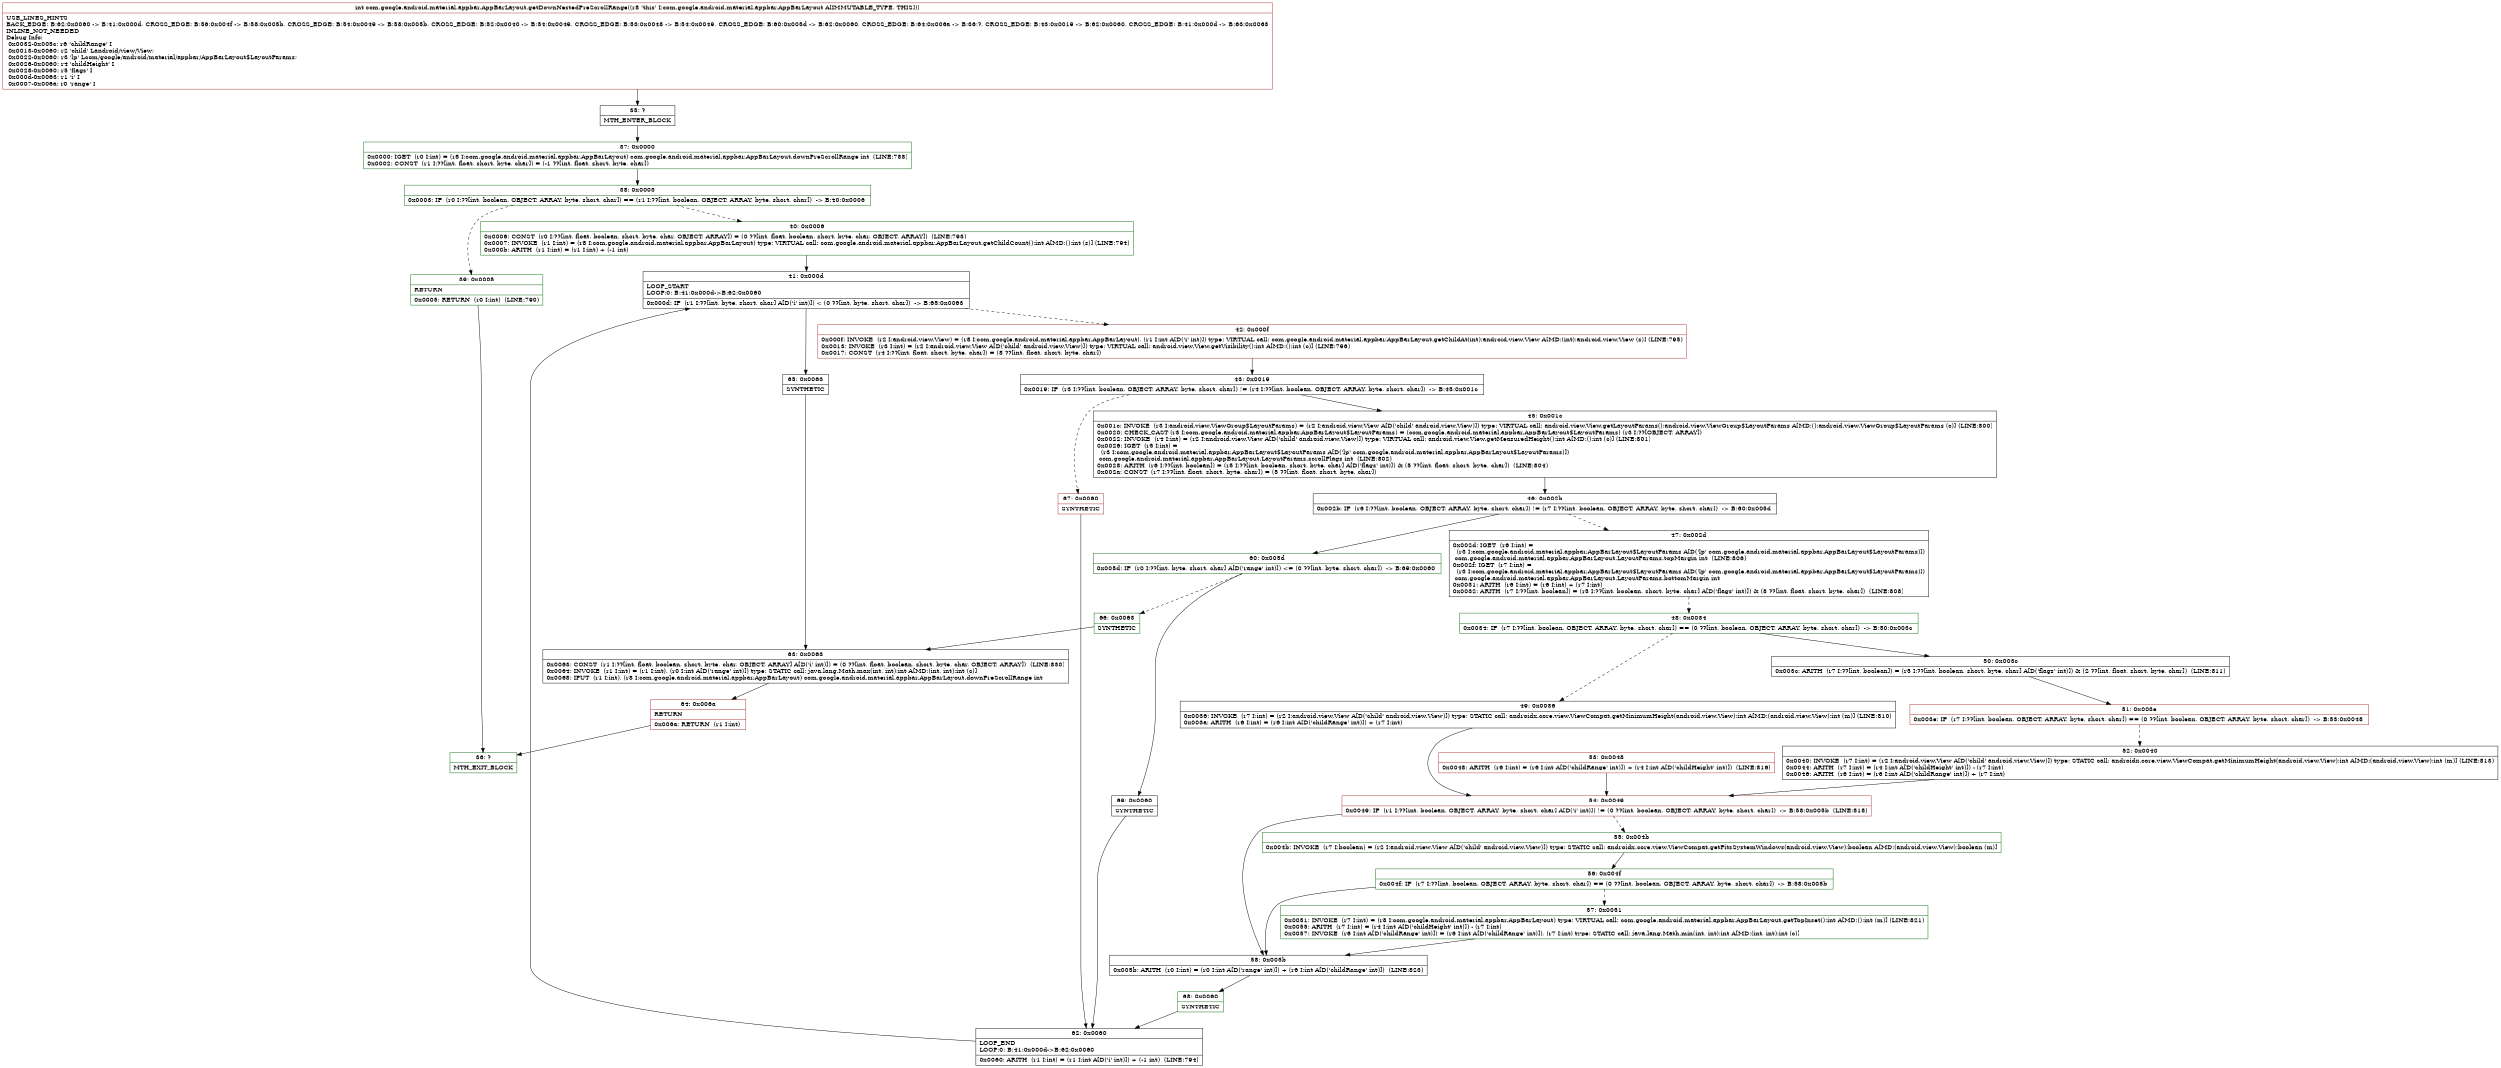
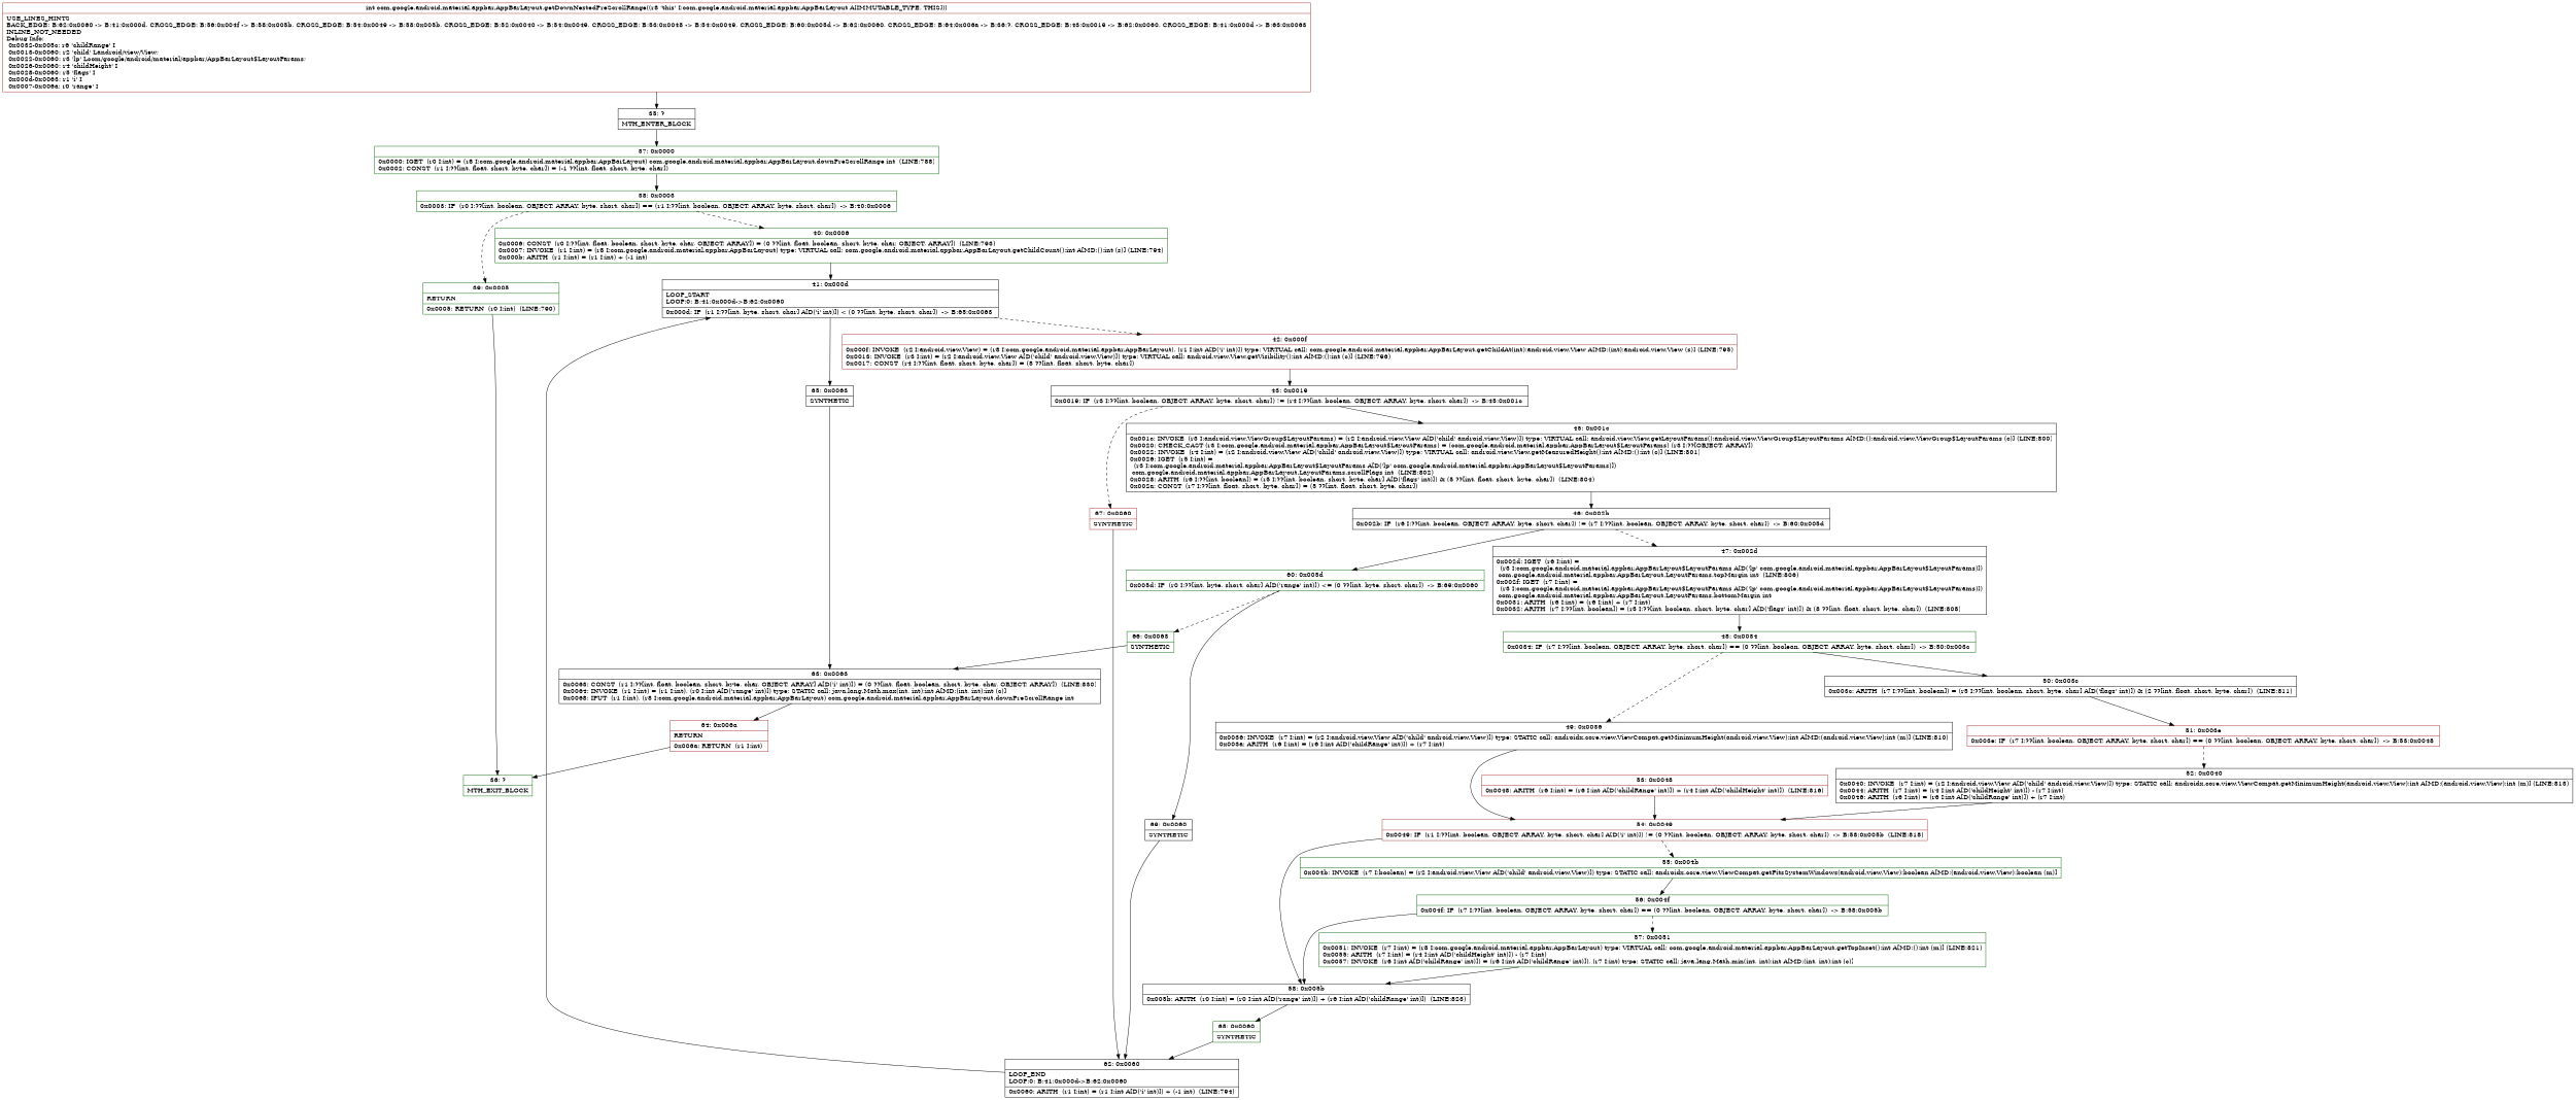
  digraph {
    node [color=black shape=record]
    n1 [label="{35\:\ ?|MTH_ENTER_BLOCK\l}"]
    n2 [color=darkgreen label="{37\:\ 0x0000|0x0000: IGET  (r0 I:int) = (r8 I:com.google.android.material.appbar.AppBarLayout) com.google.android.material.appbar.AppBarLayout.downPreScrollRange int  (LINE:788)\l0x0002: CONST  (r1 I:??[int, float, short, byte, char]) = (\-1 ??[int, float, short, byte, char]) \l}"]
    n3 [color=darkgreen label="{38\:\ 0x0003|0x0003: IF  (r0 I:??[int, boolean, OBJECT, ARRAY, byte, short, char]) == (r1 I:??[int, boolean, OBJECT, ARRAY, byte, short, char])  \-\> B:40:0x0006 \l}"]
    n4 [color=darkgreen label="{39\:\ 0x0005|RETURN\l|0x0005: RETURN  (r0 I:int)  (LINE:790)\l}"]
    n5 [color=darkgreen label="{40\:\ 0x0006|0x0006: CONST  (r0 I:??[int, float, boolean, short, byte, char, OBJECT, ARRAY]) = (0 ??[int, float, boolean, short, byte, char, OBJECT, ARRAY])  (LINE:793)\l0x0007: INVOKE  (r1 I:int) = (r8 I:com.google.android.material.appbar.AppBarLayout) type: VIRTUAL call: com.google.android.material.appbar.AppBarLayout.getChildCount():int A[MD:():int (s)] (LINE:794)\l0x000b: ARITH  (r1 I:int) = (r1 I:int) + (\-1 int) \l}"]
    n6 [color=darkgreen label="{36\:\ ?|MTH_EXIT_BLOCK\l}"]
    n7 [label="{41\:\ 0x000d|LOOP_START\lLOOP:0: B:41:0x000d\-\>B:62:0x0060\l|0x000d: IF  (r1 I:??[int, byte, short, char] A[D('i' int)]) \< (0 ??[int, byte, short, char])  \-\> B:65:0x0063 \l}"]
    n8 [color=brown label="{42\:\ 0x000f|0x000f: INVOKE  (r2 I:android.view.View) = (r8 I:com.google.android.material.appbar.AppBarLayout), (r1 I:int A[D('i' int)]) type: VIRTUAL call: com.google.android.material.appbar.AppBarLayout.getChildAt(int):android.view.View A[MD:(int):android.view.View (s)] (LINE:795)\l0x0013: INVOKE  (r3 I:int) = (r2 I:android.view.View A[D('child' android.view.View)]) type: VIRTUAL call: android.view.View.getVisibility():int A[MD:():int (c)] (LINE:796)\l0x0017: CONST  (r4 I:??[int, float, short, byte, char]) = (8 ??[int, float, short, byte, char]) \l}"]
    n9 [label="{65\:\ 0x0063|SYNTHETIC\l}"]
    n10 [label="{43\:\ 0x0019|0x0019: IF  (r3 I:??[int, boolean, OBJECT, ARRAY, byte, short, char]) != (r4 I:??[int, boolean, OBJECT, ARRAY, byte, short, char])  \-\> B:45:0x001c \l}"]
    n11 [label="{63\:\ 0x0063|0x0063: CONST  (r1 I:??[int, float, boolean, short, byte, char, OBJECT, ARRAY] A[D('i' int)]) = (0 ??[int, float, boolean, short, byte, char, OBJECT, ARRAY])  (LINE:830)\l0x0064: INVOKE  (r1 I:int) = (r1 I:int), (r0 I:int A[D('range' int)]) type: STATIC call: java.lang.Math.max(int, int):int A[MD:(int, int):int (c)]\l0x0068: IPUT  (r1 I:int), (r8 I:com.google.android.material.appbar.AppBarLayout) com.google.android.material.appbar.AppBarLayout.downPreScrollRange int \l}"]
    n12 [label="{45\:\ 0x001c|0x001c: INVOKE  (r3 I:android.view.ViewGroup$LayoutParams) = (r2 I:android.view.View A[D('child' android.view.View)]) type: VIRTUAL call: android.view.View.getLayoutParams():android.view.ViewGroup$LayoutParams A[MD:():android.view.ViewGroup$LayoutParams (c)] (LINE:800)\l0x0020: CHECK_CAST (r3 I:com.google.android.material.appbar.AppBarLayout$LayoutParams) = (com.google.android.material.appbar.AppBarLayout$LayoutParams) (r3 I:??[OBJECT, ARRAY]) \l0x0022: INVOKE  (r4 I:int) = (r2 I:android.view.View A[D('child' android.view.View)]) type: VIRTUAL call: android.view.View.getMeasuredHeight():int A[MD:():int (c)] (LINE:801)\l0x0026: IGET  (r5 I:int) = \l  (r3 I:com.google.android.material.appbar.AppBarLayout$LayoutParams A[D('lp' com.google.android.material.appbar.AppBarLayout$LayoutParams)])\l com.google.android.material.appbar.AppBarLayout.LayoutParams.scrollFlags int  (LINE:802)\l0x0028: ARITH  (r6 I:??[int, boolean]) = (r5 I:??[int, boolean, short, byte, char] A[D('flags' int)]) & (5 ??[int, float, short, byte, char])  (LINE:804)\l0x002a: CONST  (r7 I:??[int, float, short, byte, char]) = (5 ??[int, float, short, byte, char]) \l}"]
    n13 [color=brown label="{67\:\ 0x0060|SYNTHETIC\l}"]
    n14 [label="{46\:\ 0x002b|0x002b: IF  (r6 I:??[int, boolean, OBJECT, ARRAY, byte, short, char]) != (r7 I:??[int, boolean, OBJECT, ARRAY, byte, short, char])  \-\> B:60:0x005d \l}"]
    n15 [label="{62\:\ 0x0060|LOOP_END\lLOOP:0: B:41:0x000d\-\>B:62:0x0060\l|0x0060: ARITH  (r1 I:int) = (r1 I:int A[D('i' int)]) + (\-1 int)  (LINE:794)\l}"]
    n16 [label="{47\:\ 0x002d|0x002d: IGET  (r6 I:int) = \l  (r3 I:com.google.android.material.appbar.AppBarLayout$LayoutParams A[D('lp' com.google.android.material.appbar.AppBarLayout$LayoutParams)])\l com.google.android.material.appbar.AppBarLayout.LayoutParams.topMargin int  (LINE:806)\l0x002f: IGET  (r7 I:int) = \l  (r3 I:com.google.android.material.appbar.AppBarLayout$LayoutParams A[D('lp' com.google.android.material.appbar.AppBarLayout$LayoutParams)])\l com.google.android.material.appbar.AppBarLayout.LayoutParams.bottomMargin int \l0x0031: ARITH  (r6 I:int) = (r6 I:int) + (r7 I:int) \l0x0032: ARITH  (r7 I:??[int, boolean]) = (r5 I:??[int, boolean, short, byte, char] A[D('flags' int)]) & (8 ??[int, float, short, byte, char])  (LINE:808)\l}"]
    n17 [color=darkgreen label="{60\:\ 0x005d|0x005d: IF  (r0 I:??[int, byte, short, char] A[D('range' int)]) \<= (0 ??[int, byte, short, char])  \-\> B:69:0x0060 \l}"]
    n18 [color=darkgreen label="{48\:\ 0x0034|0x0034: IF  (r7 I:??[int, boolean, OBJECT, ARRAY, byte, short, char]) == (0 ??[int, boolean, OBJECT, ARRAY, byte, short, char])  \-\> B:50:0x003c \l}"]
    n19 [color=darkgreen label="{66\:\ 0x0063|SYNTHETIC\l}"]
    n20 [label="{69\:\ 0x0060|SYNTHETIC\l}"]
    n21 [label="{49\:\ 0x0036|0x0036: INVOKE  (r7 I:int) = (r2 I:android.view.View A[D('child' android.view.View)]) type: STATIC call: androidx.core.view.ViewCompat.getMinimumHeight(android.view.View):int A[MD:(android.view.View):int (m)] (LINE:810)\l0x003a: ARITH  (r6 I:int) = (r6 I:int A[D('childRange' int)]) + (r7 I:int) \l}"]
    n22 [label="{50\:\ 0x003c|0x003c: ARITH  (r7 I:??[int, boolean]) = (r5 I:??[int, boolean, short, byte, char] A[D('flags' int)]) & (2 ??[int, float, short, byte, char])  (LINE:811)\l}"]
    n23 [color=brown label="{54\:\ 0x0049|0x0049: IF  (r1 I:??[int, boolean, OBJECT, ARRAY, byte, short, char] A[D('i' int)]) != (0 ??[int, boolean, OBJECT, ARRAY, byte, short, char])  \-\> B:58:0x005b  (LINE:818)\l}"]
    n24 [color=brown label="{51\:\ 0x003e|0x003e: IF  (r7 I:??[int, boolean, OBJECT, ARRAY, byte, short, char]) == (0 ??[int, boolean, OBJECT, ARRAY, byte, short, char])  \-\> B:53:0x0048 \l}"]
    n25 [color=darkgreen label="{55\:\ 0x004b|0x004b: INVOKE  (r7 I:boolean) = (r2 I:android.view.View A[D('child' android.view.View)]) type: STATIC call: androidx.core.view.ViewCompat.getFitsSystemWindows(android.view.View):boolean A[MD:(android.view.View):boolean (m)]\l}"]
    n26 [label="{58\:\ 0x005b|0x005b: ARITH  (r0 I:int) = (r0 I:int A[D('range' int)]) + (r6 I:int A[D('childRange' int)])  (LINE:823)\l}"]
    n27 [color=darkgreen label="{56\:\ 0x004f|0x004f: IF  (r7 I:??[int, boolean, OBJECT, ARRAY, byte, short, char]) == (0 ??[int, boolean, OBJECT, ARRAY, byte, short, char])  \-\> B:58:0x005b \l}"]
    n28 [color=darkgreen label="{68\:\ 0x0060|SYNTHETIC\l}"]
    n29 [color=darkgreen label="{57\:\ 0x0051|0x0051: INVOKE  (r7 I:int) = (r8 I:com.google.android.material.appbar.AppBarLayout) type: VIRTUAL call: com.google.android.material.appbar.AppBarLayout.getTopInset():int A[MD:():int (m)] (LINE:821)\l0x0055: ARITH  (r7 I:int) = (r4 I:int A[D('childHeight' int)]) \- (r7 I:int) \l0x0057: INVOKE  (r6 I:int A[D('childRange' int)]) = (r6 I:int A[D('childRange' int)]), (r7 I:int) type: STATIC call: java.lang.Math.min(int, int):int A[MD:(int, int):int (c)]\l}"]
    n30 [label="{52\:\ 0x0040|0x0040: INVOKE  (r7 I:int) = (r2 I:android.view.View A[D('child' android.view.View)]) type: STATIC call: androidx.core.view.ViewCompat.getMinimumHeight(android.view.View):int A[MD:(android.view.View):int (m)] (LINE:813)\l0x0044: ARITH  (r7 I:int) = (r4 I:int A[D('childHeight' int)]) \- (r7 I:int) \l0x0046: ARITH  (r6 I:int) = (r6 I:int A[D('childRange' int)]) + (r7 I:int) \l}"]
    n31 [color=brown label="{53\:\ 0x0048|0x0048: ARITH  (r6 I:int) = (r6 I:int A[D('childRange' int)]) + (r4 I:int A[D('childHeight' int)])  (LINE:816)\l}"]
    n32 [color=brown label="{64\:\ 0x006a|RETURN\l|0x006a: RETURN  (r1 I:int) \l}"]
    n33 [color=brown label="{int com.google.android.material.appbar.AppBarLayout.getDownNestedPreScrollRange((r8 'this' I:com.google.android.material.appbar.AppBarLayout A[IMMUTABLE_TYPE, THIS]))  | USE_LINES_HINTS\lBACK_EDGE: B:62:0x0060 \-\> B:41:0x000d, CROSS_EDGE: B:56:0x004f \-\> B:58:0x005b, CROSS_EDGE: B:54:0x0049 \-\> B:58:0x005b, CROSS_EDGE: B:52:0x0040 \-\> B:54:0x0049, CROSS_EDGE: B:53:0x0048 \-\> B:54:0x0049, CROSS_EDGE: B:60:0x005d \-\> B:62:0x0060, CROSS_EDGE: B:64:0x006a \-\> B:36:?, CROSS_EDGE: B:43:0x0019 \-\> B:62:0x0060, CROSS_EDGE: B:41:0x000d \-\> B:63:0x0063\lINLINE_NOT_NEEDED\lDebug Info:\l  0x0032\-0x005c: r6 'childRange' I\l  0x0013\-0x0060: r2 'child' Landroid\/view\/View;\l  0x0022\-0x0060: r3 'lp' Lcom\/google\/android\/material\/appbar\/AppBarLayout$LayoutParams;\l  0x0026\-0x0060: r4 'childHeight' I\l  0x0028\-0x0060: r5 'flags' I\l  0x000d\-0x0063: r1 'i' I\l  0x0007\-0x006a: r0 'range' I\l}"]
    n1 -> n2
    n2 -> n3
    n3 -> n4 [style=dashed]
    n3 -> n5 [style=dashed]
    n4 -> n6
    n5 -> n7
    n7 -> n8 [style=dashed]
    n7 -> n9
    n8 -> n10
    n9 -> n11
    n10 -> n12
    n10 -> n13 [style=dashed]
    n11 -> n32
    n12 -> n14
    n13 -> n15
    n14 -> n16 [style=dashed]
    n14 -> n17
    n15 -> n7
-   n16 -> n18 [style=dashed]
+   n16 -> n18
    n17 -> n19 [style=dashed]
    n17 -> n20
    n18 -> n21 [style=dashed]
    n18 -> n22
    n19 -> n11
    n20 -> n15
    n21 -> n23
    n22 -> n24
    n23 -> n25 [style=dashed]
    n23 -> n26
    n24 -> n30 [style=dashed]
    n25 -> n27
    n26 -> n28
    n27 -> n26
    n27 -> n29 [style=dashed]
    n28 -> n15
    n29 -> n26
    n30 -> n23
    n31 -> n23
    n32 -> n6
    n33 -> n1
  }
